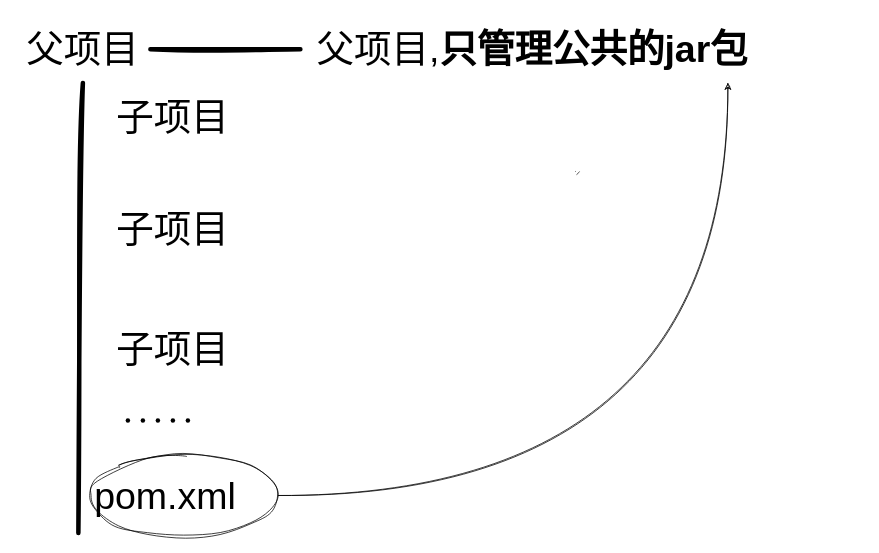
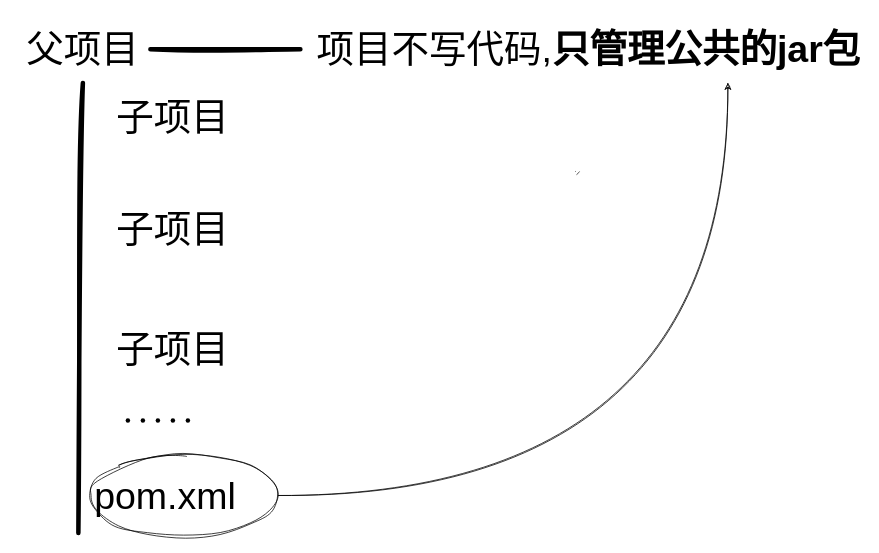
  <mxCell id="0" />
  <mxCell id="1" parent="0" />
  <mxCell id="2" value="&lt;font style=&quot;font-size: 50px;&quot;&gt;父项目&lt;/font&gt;" style="text;html=1;align=center;verticalAlign=middle;whiteSpace=wrap;rounded=0;fontFamily=Architects Daughter;fontSource=https%3A%2F%2Ffonts.googleapis.com%2Fcss%3Ffamily%3DArchitects%2BDaughter;" vertex="1" parent="1"><mxGeometry x="20" y="20" width="180" height="90" as="geometry" /></mxCell>
  <mxCell id="3" value="" style="endArrow=none;html=1;rounded=0;sketch=1;hachureGap=4;jiggle=2;curveFitting=1;fontFamily=Courier New;strokeWidth=6;curved=1;exitX=1;exitY=0.5;exitDx=0;exitDy=0;" edge="1" parent="1" source="2"><mxGeometry width="50" height="50" relative="1" as="geometry"><mxPoint x="210" y="60.88" as="sourcePoint" /><mxPoint x="400" y="65" as="targetPoint" /><Array as="points"><mxPoint x="320" y="65" /></Array></mxGeometry></mxCell>
  <mxCell id="4" value="" style="endArrow=none;html=1;rounded=0;sketch=1;hachureGap=4;jiggle=2;curveFitting=1;fontFamily=Courier New;strokeWidth=6;curved=1;exitX=0.5;exitY=1;exitDx=0;exitDy=0;" edge="1" parent="1" source="2"><mxGeometry width="50" height="50" relative="1" as="geometry"><mxPoint x="106.02" y="140" as="sourcePoint" /><mxPoint x="104" y="710" as="targetPoint" /><Array as="points"><mxPoint x="103.97" y="268.8" /></Array></mxGeometry></mxCell>
  <mxCell id="5" style="edgeStyle=orthogonalEdgeStyle;rounded=0;sketch=1;hachureGap=4;jiggle=2;curveFitting=1;orthogonalLoop=1;jettySize=auto;html=1;exitX=0.5;exitY=1;exitDx=0;exitDy=0;fontFamily=Architects Daughter;fontSource=https%3A%2F%2Ffonts.googleapis.com%2Fcss%3Ffamily%3DArchitects%2BDaughter;" edge="1" parent="1" source="2" target="2"><mxGeometry relative="1" as="geometry" /></mxCell>
  <mxCell id="6" value="" style="group" vertex="1" connectable="0" parent="1"><mxGeometry x="140" y="110" width="180" height="400" as="geometry" /></mxCell>
  <mxCell id="7" value="&lt;font style=&quot;font-size: 50px;&quot;&gt;子项目&lt;/font&gt;" style="text;html=1;align=center;verticalAlign=middle;whiteSpace=wrap;rounded=0;fontFamily=Architects Daughter;fontSource=https%3A%2F%2Ffonts.googleapis.com%2Fcss%3Ffamily%3DArchitects%2BDaughter;" vertex="1" parent="6"><mxGeometry width="180" height="90" as="geometry" /></mxCell>
  <mxCell id="8" value="&lt;font style=&quot;font-size: 50px;&quot;&gt;子项目&lt;/font&gt;" style="text;html=1;align=center;verticalAlign=middle;whiteSpace=wrap;rounded=0;fontFamily=Architects Daughter;fontSource=https%3A%2F%2Ffonts.googleapis.com%2Fcss%3Ffamily%3DArchitects%2BDaughter;" vertex="1" parent="6"><mxGeometry y="310" width="180" height="90" as="geometry" /></mxCell>
  <mxCell id="9" value="&lt;font style=&quot;font-size: 50px;&quot;&gt;子项目&lt;/font&gt;" style="text;html=1;align=center;verticalAlign=middle;whiteSpace=wrap;rounded=0;fontFamily=Architects Daughter;fontSource=https%3A%2F%2Ffonts.googleapis.com%2Fcss%3Ffamily%3DArchitects%2BDaughter;" vertex="1" parent="6"><mxGeometry y="150" width="180" height="90" as="geometry" /></mxCell>
- <mxCell id="10" value="&lt;font face=&quot;Helvetica&quot; style=&quot;font-size: 50px;&quot;&gt;父项目,&lt;b&gt;只管理公共的jar包&lt;/b&gt;&lt;/font&gt;" style="text;html=1;align=left;verticalAlign=middle;whiteSpace=wrap;rounded=0;fontFamily=Architects Daughter;fontSource=https%3A%2F%2Ffonts.googleapis.com%2Fcss%3Ffamily%3DArchitects%2BDaughter;" vertex="1" parent="1"><mxGeometry x="420" y="20" width="730" height="90" as="geometry" /></mxCell>
+ <mxCell id="10" value="&lt;font face=&quot;Helvetica&quot; style=&quot;font-size: 50px;&quot;&gt;项目不写代码,&lt;b&gt;只管理公共的jar包&lt;/b&gt;&lt;/font&gt;" style="text;html=1;align=left;verticalAlign=middle;whiteSpace=wrap;rounded=0;fontFamily=Architects Daughter;fontSource=https%3A%2F%2Ffonts.googleapis.com%2Fcss%3Ffamily%3DArchitects%2BDaughter;" vertex="1" parent="1"><mxGeometry x="420" y="20" width="730" height="90" as="geometry" /></mxCell>
  <mxCell id="11" value="" style="group" vertex="1" connectable="0" parent="1"><mxGeometry x="160" y="550" width="100" height="20" as="geometry" /></mxCell>
  <mxCell id="12" value="" style="shape=waypoint;sketch=0;fillStyle=solid;size=6;pointerEvents=1;points=[];fillColor=none;resizable=0;rotatable=0;perimeter=centerPerimeter;snapToPoint=1;hachureGap=4;jiggle=2;curveFitting=1;fontFamily=Architects Daughter;fontSource=https%3A%2F%2Ffonts.googleapis.com%2Fcss%3Ffamily%3DArchitects%2BDaughter;fontSize=30;" vertex="1" parent="11"><mxGeometry width="20" height="20" as="geometry" /></mxCell>
  <mxCell id="13" value="" style="shape=waypoint;sketch=0;fillStyle=solid;size=6;pointerEvents=1;points=[];fillColor=none;resizable=0;rotatable=0;perimeter=centerPerimeter;snapToPoint=1;hachureGap=4;jiggle=2;curveFitting=1;fontFamily=Architects Daughter;fontSource=https%3A%2F%2Ffonts.googleapis.com%2Fcss%3Ffamily%3DArchitects%2BDaughter;fontSize=30;" vertex="1" parent="11"><mxGeometry x="20" width="20" height="20" as="geometry" /></mxCell>
  <mxCell id="14" value="" style="shape=waypoint;sketch=0;fillStyle=solid;size=6;pointerEvents=1;points=[];fillColor=none;resizable=0;rotatable=0;perimeter=centerPerimeter;snapToPoint=1;hachureGap=4;jiggle=2;curveFitting=1;fontFamily=Architects Daughter;fontSource=https%3A%2F%2Ffonts.googleapis.com%2Fcss%3Ffamily%3DArchitects%2BDaughter;fontSize=30;" vertex="1" parent="11"><mxGeometry x="40" width="20" height="20" as="geometry" /></mxCell>
  <mxCell id="15" value="" style="shape=waypoint;sketch=0;fillStyle=solid;size=6;pointerEvents=1;points=[];fillColor=none;resizable=0;rotatable=0;perimeter=centerPerimeter;snapToPoint=1;hachureGap=4;jiggle=2;curveFitting=1;fontFamily=Architects Daughter;fontSource=https%3A%2F%2Ffonts.googleapis.com%2Fcss%3Ffamily%3DArchitects%2BDaughter;fontSize=30;" vertex="1" parent="11"><mxGeometry x="60" width="20" height="20" as="geometry" /></mxCell>
  <mxCell id="16" value="" style="shape=waypoint;sketch=0;fillStyle=solid;size=6;pointerEvents=1;points=[];fillColor=none;resizable=0;rotatable=0;perimeter=centerPerimeter;snapToPoint=1;hachureGap=4;jiggle=2;curveFitting=1;fontFamily=Architects Daughter;fontSource=https%3A%2F%2Ffonts.googleapis.com%2Fcss%3Ffamily%3DArchitects%2BDaughter;fontSize=30;" vertex="1" parent="11"><mxGeometry x="80" width="20" height="20" as="geometry" /></mxCell>
  <mxCell id="17" value="" style="edgeStyle=orthogonalEdgeStyle;rounded=0;sketch=1;hachureGap=4;jiggle=2;curveFitting=1;orthogonalLoop=1;jettySize=auto;html=1;fontFamily=Architects Daughter;fontSource=https%3A%2F%2Ffonts.googleapis.com%2Fcss%3Ffamily%3DArchitects%2BDaughter;curved=1;" edge="1" parent="1" source="18" target="10"><mxGeometry relative="1" as="geometry"><mxPoint x="1040" y="140" as="targetPoint" /><Array as="points"><mxPoint x="970" y="660" /></Array></mxGeometry></mxCell>
  <mxCell id="18" value="" style="ellipse;whiteSpace=wrap;html=1;sketch=1;hachureGap=4;jiggle=2;curveFitting=1;fontFamily=Architects Daughter;fontSource=https%3A%2F%2Ffonts.googleapis.com%2Fcss%3Ffamily%3DArchitects%2BDaughter;" vertex="1" parent="1"><mxGeometry x="120" y="605" width="250" height="110" as="geometry" /></mxCell>
  <mxCell id="19" value="&lt;font face=&quot;Helvetica&quot; style=&quot;font-size: 50px;&quot;&gt;pom.xml&lt;/font&gt;" style="text;html=1;align=center;verticalAlign=middle;whiteSpace=wrap;rounded=0;fontFamily=Architects Daughter;fontSource=https%3A%2F%2Ffonts.googleapis.com%2Fcss%3Ffamily%3DArchitects%2BDaughter;" vertex="1" parent="1"><mxGeometry x="155" y="630" width="130" height="60" as="geometry" /></mxCell>
  <mxCell id="20" value="" style="shape=waypoint;sketch=1;size=6;pointerEvents=1;points=[];fillColor=default;resizable=0;rotatable=0;perimeter=centerPerimeter;snapToPoint=1;fontFamily=Architects Daughter;hachureGap=4;jiggle=2;curveFitting=1;fontSource=https%3A%2F%2Ffonts.googleapis.com%2Fcss%3Ffamily%3DArchitects%2BDaughter;" vertex="1" parent="1"><mxGeometry x="760" y="220" width="20" height="20" as="geometry" /></mxCell>
